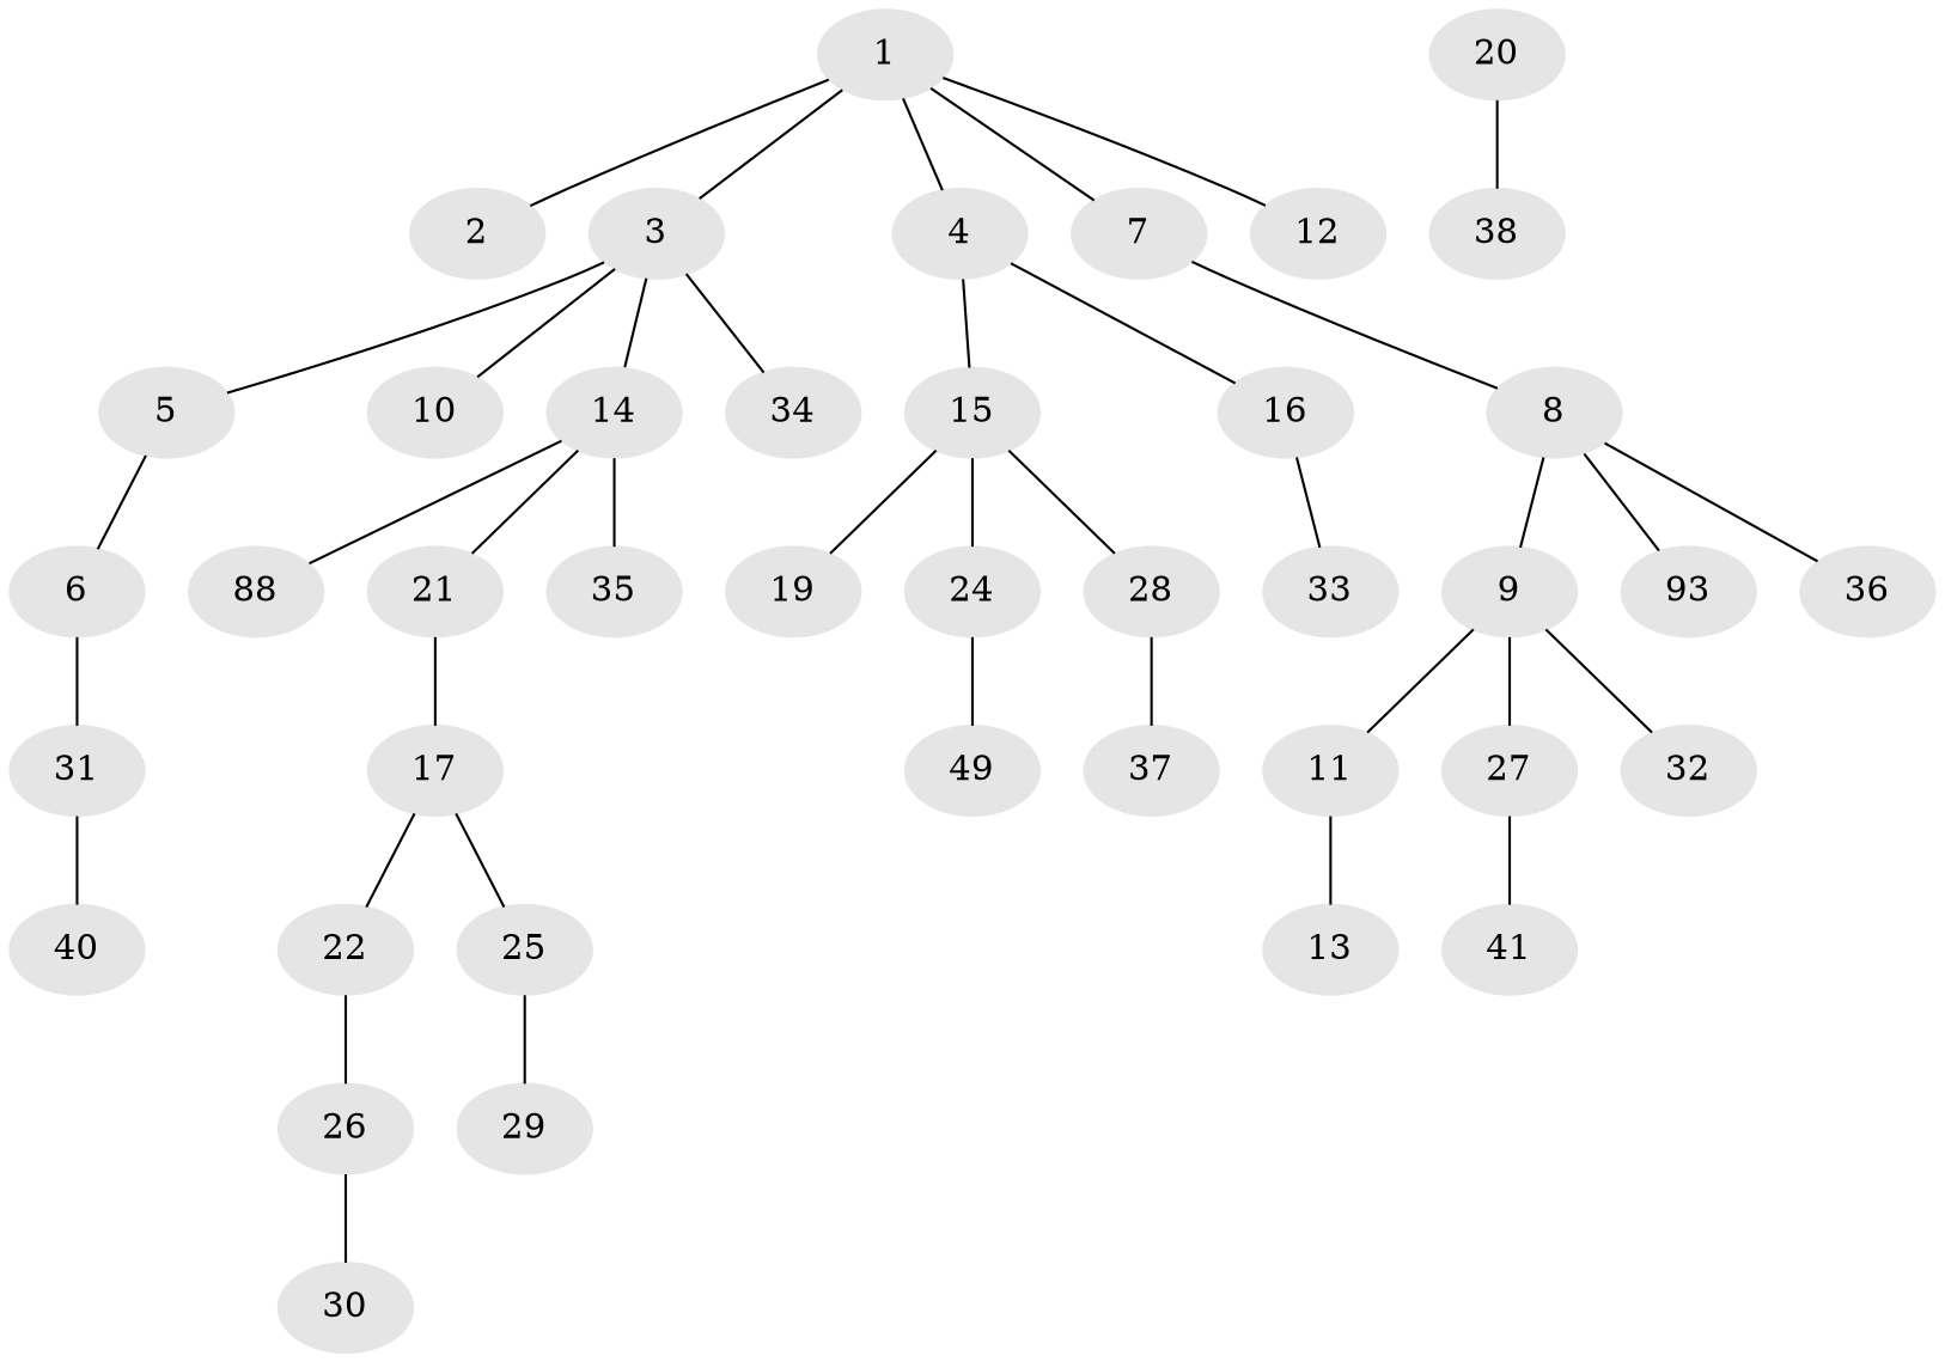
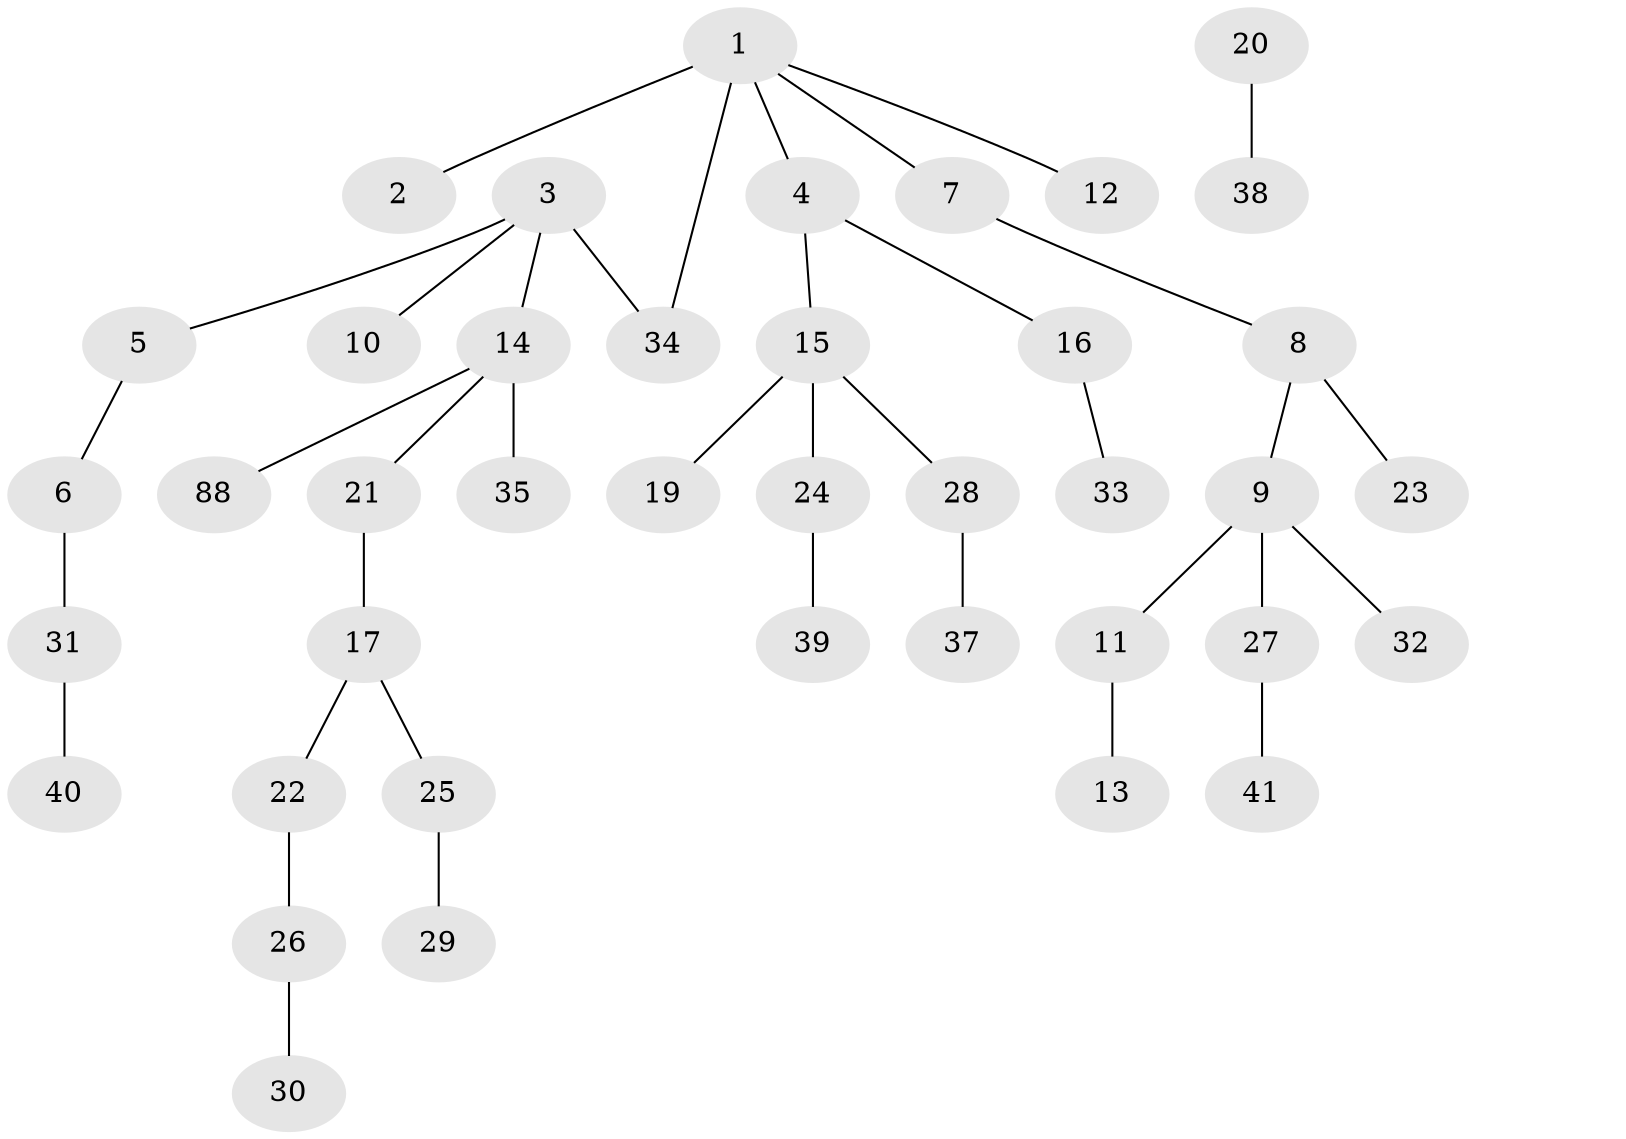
  graph {
    node [color=gray90 style=filled]
    edge [weight=1.0]
    1
    2
    3
    4
    7
    12
    5
    10
    14
    34
    15
    16
    8
    6
    n15 [label=88]
    21
    35
    19
    24
    28
    33
    31
    40
    9
-   23 [label=93]
-   36
+   23
    11
    27
    32
    20
    38
    13
    41
    17
    22
    25
-   39 [label=49]
+   39
    26
    29
    37
    30
    1 -- 2
-   1 -- 3
+   1 -- 34
    1 -- 4
    1 -- 7
    1 -- 12
    3 -- 5
    3 -- 10
    3 -- 14
    3 -- 34
    4 -- 15
    4 -- 16
    7 -- 8
    5 -- 6
    14 -- n15
    14 -- 21
    14 -- 35
    15 -- 19
    15 -- 24
    15 -- 28
    16 -- 33
    8 -- 9
    8 -- 23
-   8 -- 36
    6 -- 31
    21 -- 17
    24 -- 39
    28 -- 37
    31 -- 40
    9 -- 11
    9 -- 27
    9 -- 32
    11 -- 13
    27 -- 41
    20 -- 38
    17 -- 22
    17 -- 25
    22 -- 26 [weight=2.0]
    25 -- 29
    26 -- 30
  }
